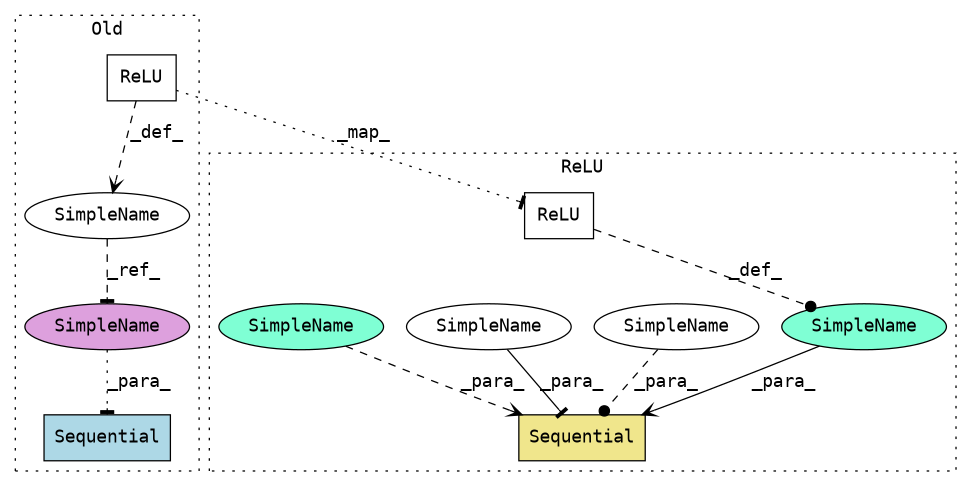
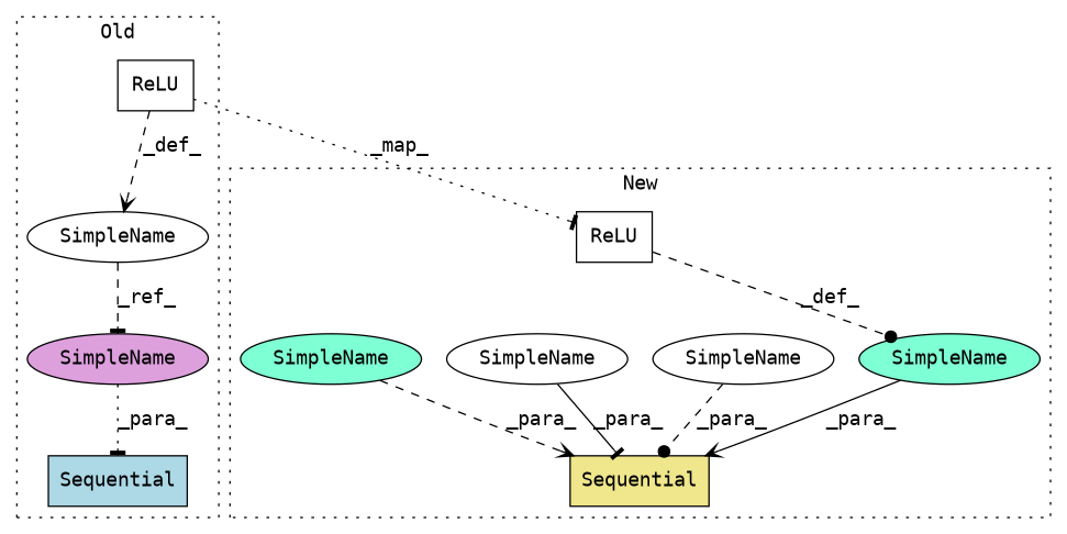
  digraph {
    fontname="DejaVu Sans Mono"
    node [a=42 shape=ellipse style=filled fillcolor=white fontname="DejaVu Sans Mono"]
    edge [style=dashed arrowhead=tee fontname="DejaVu Sans Mono"]
    n1 [a=32 l="5,1" label=ReLU s="751,760" shape=box]
    n2 [l=10 label=SimpleName s=613]
    n3 [a=32 l="11,1" label=Sequential s="901,922" shape=box fillcolor=lightblue]
    n4 [l=10 label=SimpleName s=912 fillcolor=plum]
    n5 [a=32 l="5,1" label=ReLU s="848,857" shape=box]
    n6 [label=SimpleName fillcolor=aquamarine]
    n7 [a=32 l="11,1" label=Sequential s="720,966" shape=box fillcolor=khaki]
    n8 [label=SimpleName]
    n9 [label=SimpleName]
    n10 [label=SimpleName fillcolor=aquamarine]
    subgraph cluster_1 {
      label=Old
      style=dotted
      n1
      n2
      n3
      n4
    }
    subgraph cluster_2 {
-     label=ReLU
+     label=New
      style=dotted
      n5
      n6
      n7
      n8
      n9
      n10
    }
    n1 -> n2 [label=_def_ arrowhead=vee]
    n1 -> n5 [label=_map_ style=dotted]
    n2 -> n4 [label=_ref_]
    n4 -> n3 [label=_para_ style=dotted]
    n5 -> n6 [label=_def_ arrowhead=dot]
    n6 -> n7 [label=_para_ style=solid arrowhead=vee]
    n8 -> n7 [label=_para_ arrowhead=dot]
    n9 -> n7 [label=_para_ style=solid]
    n10 -> n7 [label=_para_ arrowhead=vee]
  }
